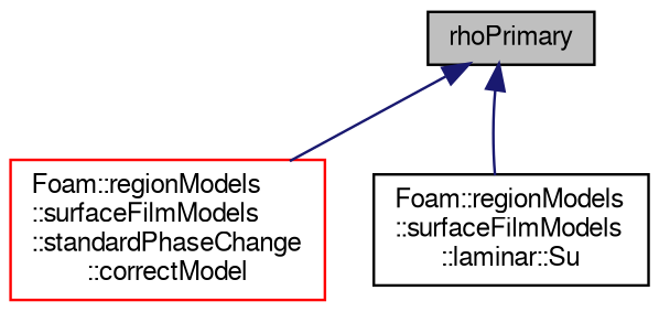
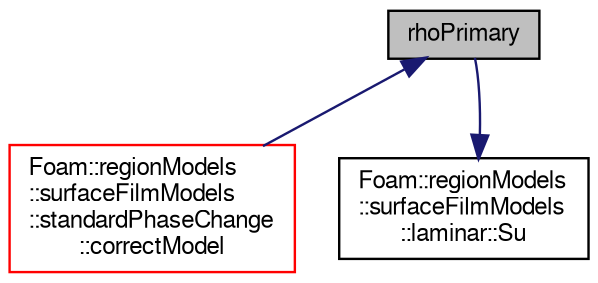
  digraph {
    rankdir=TB
    node [color=black fontname=FreeSans fontsize=10 shape=record]
    edge [color=midnightblue dir=back fontname=FreeSans fontsize=10 labelfontname=FreeSans labelfontsize=10 style=solid]
    n1 [fillcolor=grey75 fontcolor=black height=0.2 label=rhoPrimary style=filled width=0.4]
    n2 [color=red height=0.2 label="Foam::regionModels\l::surfaceFilmModels\l::standardPhaseChange\l::correctModel" width=0.4]
    n3 [height=0.2 label="Foam::regionModels\l::surfaceFilmModels\l::laminar::Su" width=0.4]
    n1 -> n2
-   n1 -> n3
+   n3 -> n1
  }
